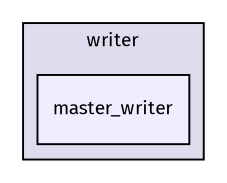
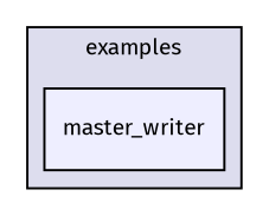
  digraph {
    compound=true
    fontname="Fira Sans"
    n1 [fillcolor="#eeeeff" fontname="Fira Sans" fontsize=10 label=master_writer pencolor=black shape=box style=filled]
    subgraph cluster_1 {
      bgcolor="#ddddee"
      fontsize=10
-     label=writer
+     label=examples
      pencolor=black
      n1
    }
  }
